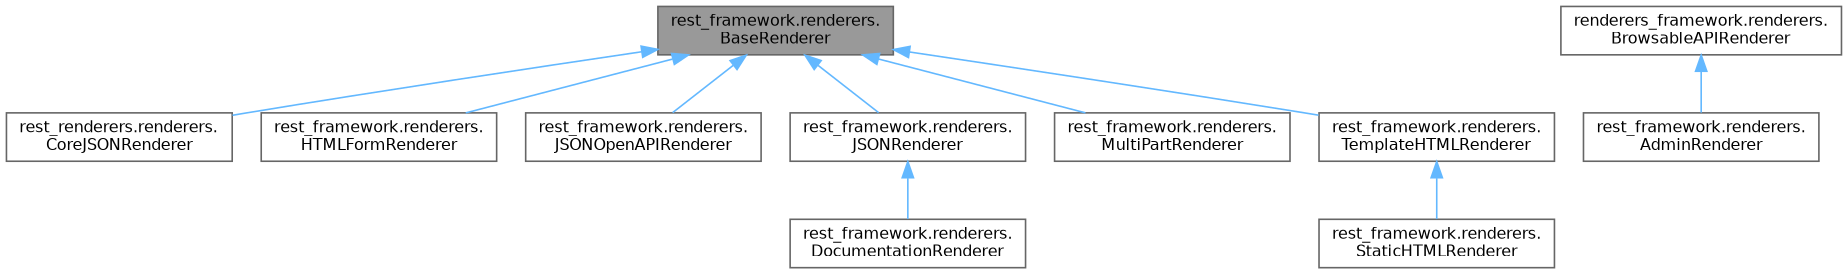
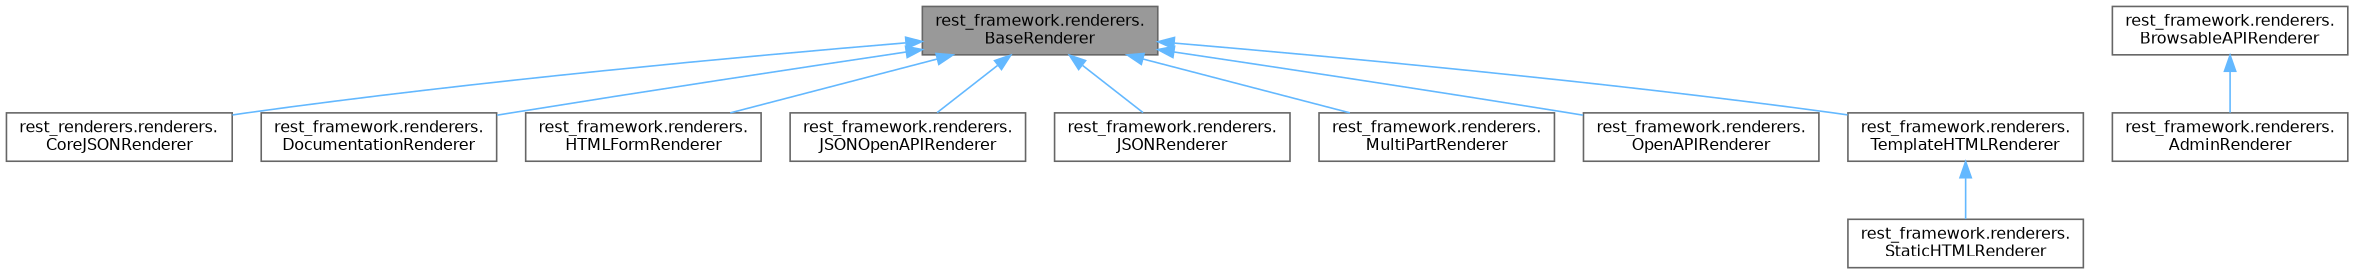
  digraph {
    rankdir=TB
    node [color=gray40 fillcolor=white fontname=Helvetica fontsize=10 shape=box style=filled]
    edge [color=steelblue1 dir=back fontname=Helvetica fontsize=10 labelfontname=Helvetica labelfontsize=10 style=solid]
    n1 [fillcolor=grey60 fontcolor=black height=0.2 label="rest_framework.renderers.\lBaseRenderer" width=0.4]
    n2 [height=0.2 label="rest_renderers.renderers.\lCoreJSONRenderer" width=0.4]
    n3 [height=0.2 label="rest_framework.renderers.\lDocumentationRenderer" width=0.4]
    n4 [height=0.2 label="rest_framework.renderers.\lHTMLFormRenderer" width=0.4]
    n5 [height=0.2 label="rest_framework.renderers.\lJSONOpenAPIRenderer" width=0.4]
    n6 [height=0.2 label="rest_framework.renderers.\lJSONRenderer" width=0.4]
    n7 [height=0.2 label="rest_framework.renderers.\lMultiPartRenderer" width=0.4]
+   n8 [height=0.2 label="rest_framework.renderers.\lOpenAPIRenderer" width=0.4]
    n9 [height=0.2 label="rest_framework.renderers.\lTemplateHTMLRenderer" width=0.4]
-   n10 [height=0.2 label="renderers_framework.renderers.\lBrowsableAPIRenderer" width=0.4]
+   n10 [height=0.2 label="rest_framework.renderers.\lBrowsableAPIRenderer" width=0.4]
    n11 [height=0.2 label="rest_framework.renderers.\lAdminRenderer" width=0.4]
    n12 [height=0.2 label="rest_framework.renderers.\lStaticHTMLRenderer" width=0.4]
    n1 -> n2
-   n6 -> n3
+   n1 -> n3
    n1 -> n4
    n1 -> n5
    n1 -> n6
    n1 -> n7
+   n1 -> n8
    n1 -> n9
    n9 -> n12
    n10 -> n11
  }
